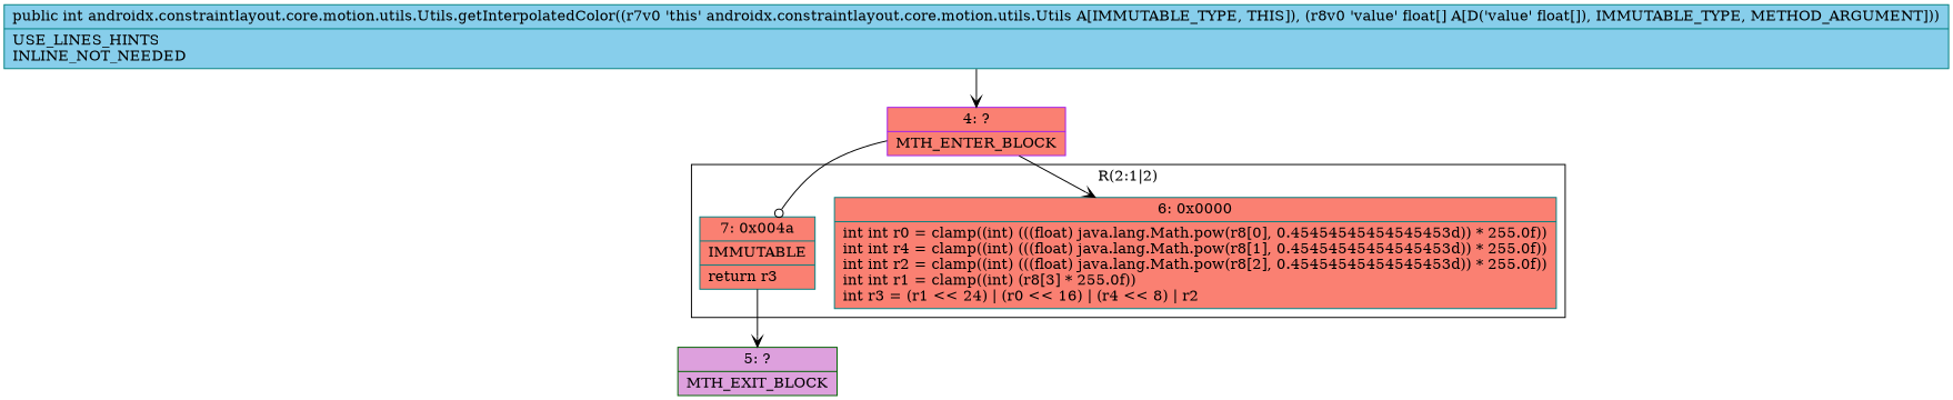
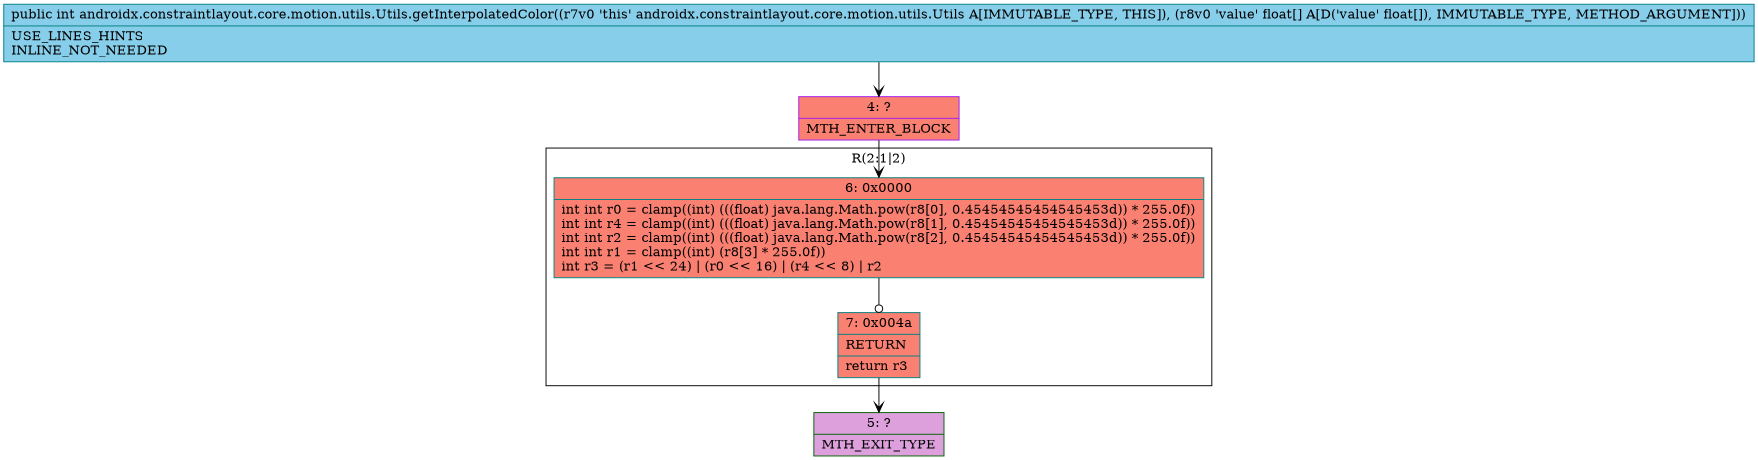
  digraph {
    node [color=teal fillcolor=salmon shape=record style=filled]
    edge [arrowhead=vee]
    n1 [label="{6\:\ 0x0000|int int r0 = clamp((int) (((float) java.lang.Math.pow(r8[0], 0.45454545454545453d)) * 255.0f))\lint int r4 = clamp((int) (((float) java.lang.Math.pow(r8[1], 0.45454545454545453d)) * 255.0f))\lint int r2 = clamp((int) (((float) java.lang.Math.pow(r8[2], 0.45454545454545453d)) * 255.0f))\lint int r1 = clamp((int) (r8[3] * 255.0f))\lint r3 = (r1 \<\< 24) \| (r0 \<\< 16) \| (r4 \<\< 8) \| r2\l}"]
-   n2 [label="{7\:\ 0x004a|IMMUTABLE\l|return r3\l}"]
-   n3 [color=darkgreen fillcolor=plum label="{5\:\ ?|MTH_EXIT_BLOCK\l}"]
+   n2 [label="{7\:\ 0x004a|RETURN\l|return r3\l}"]
+   n3 [color=darkgreen fillcolor=plum label="{5\:\ ?|MTH_EXIT_TYPE\l}"]
    n4 [color=purple label="{4\:\ ?|MTH_ENTER_BLOCK\l}"]
    n5 [fillcolor=skyblue label="{public int androidx.constraintlayout.core.motion.utils.Utils.getInterpolatedColor((r7v0 'this' androidx.constraintlayout.core.motion.utils.Utils A[IMMUTABLE_TYPE, THIS]), (r8v0 'value' float[] A[D('value' float[]), IMMUTABLE_TYPE, METHOD_ARGUMENT]))  | USE_LINES_HINTS\lINLINE_NOT_NEEDED\l}"]
    subgraph cluster_1 {
      label="R(2:1|2)"
      n1
      n2
    }
-   n4 -> n2 [arrowhead=odot]
+   n1 -> n2 [arrowhead=odot]
    n2 -> n3
    n4 -> n1
    n5 -> n4
  }
